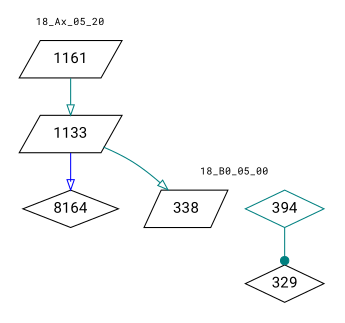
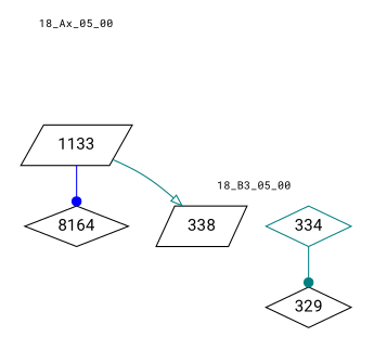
  digraph {
    fontname="Roboto Mono"
    node [color=black fontname="Roboto Mono" shape=parallelogram]
    edge [arrowhead=onormal color=teal fontname="Roboto Mono"]
-   n1 [label=1161]
    n2 [label=1133]
    n3 [label=8164 shape=diamond]
-   n4 [color=teal label=394 shape=diamond]
+   n4 [color=teal label=334 shape=diamond]
    n5 [label=329 shape=diamond]
    n6 [label=338]
    subgraph cluster_1 {
      color=white
      fontsize=10
-     label="18_Ax_05_20"
-     n1
+     label="18_Ax_05_00"
      n2
      n3
    }
    subgraph cluster_2 {
      color=white
      fontsize=10
-     label="18_B0_05_00"
+     label="18_B3_05_00"
      n4
      n5
      n6
    }
-   n1 -> n2
-   n2 -> n3 [color=blue]
+   n2 -> n3 [arrowhead=dot color=blue]
    n2 -> n6
    n4 -> n5 [arrowhead=dot]
  }
